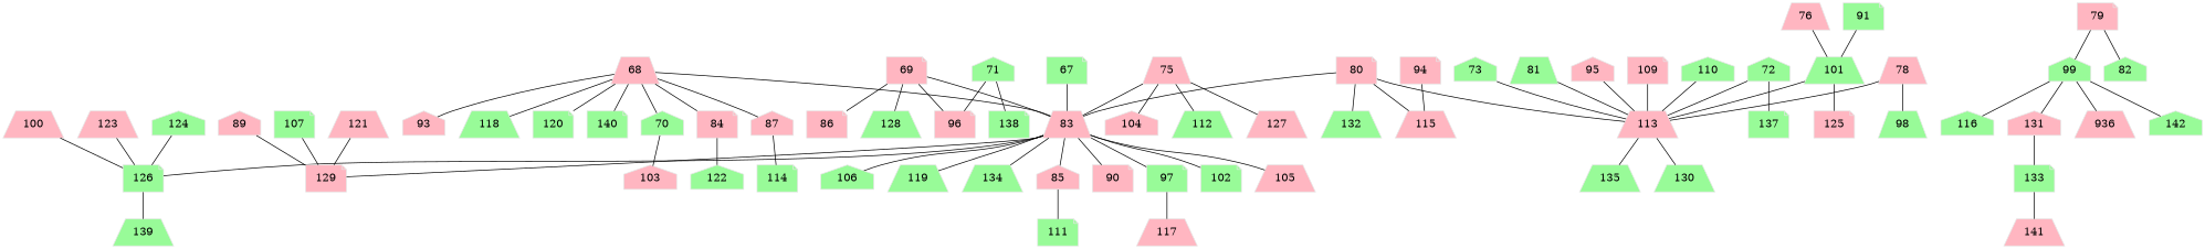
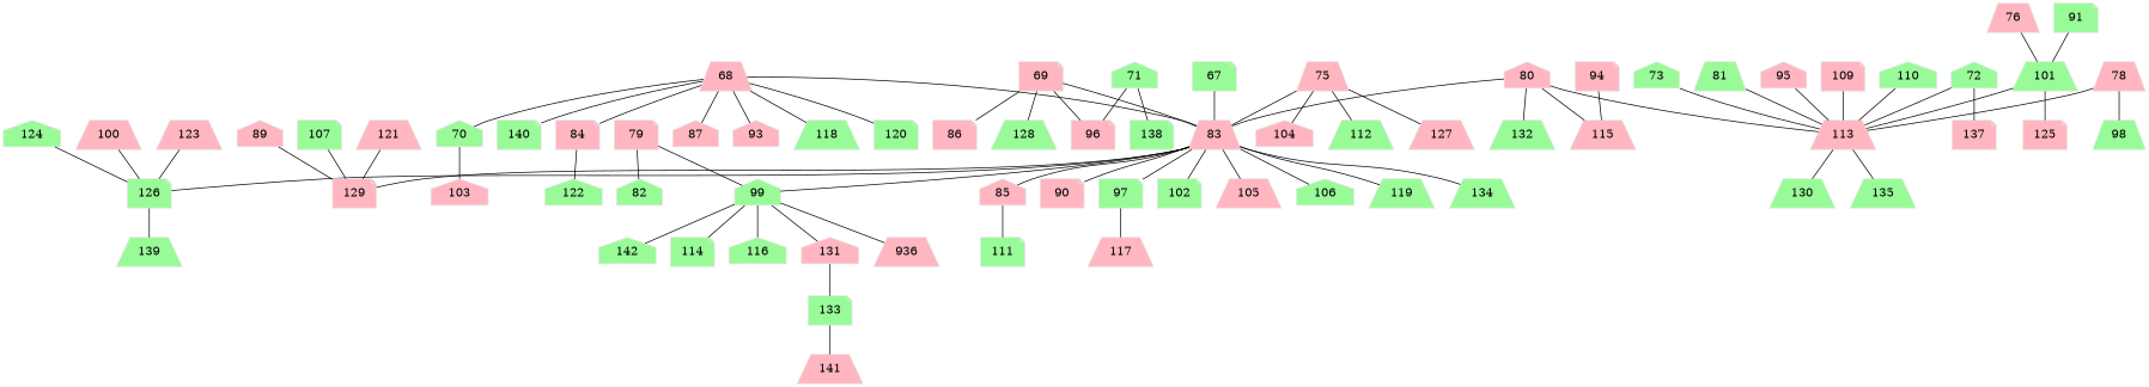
  graph {
    node [color=gray90 fillcolor=palegreen shape=trapezium style=filled]
    83 [fillcolor=lightpink super="+18+2+12+13+57+59"]
    99 [shape=house super="+66"]
    85 [fillcolor=lightpink shape=house]
    90 [fillcolor=lightpink shape=note]
    97 [shape=note super="+61"]
    102 [shape=note]
    105 [fillcolor=lightpink]
    106 [shape=house super="+22"]
    119
    126 [shape=note super="+31+47+54+64+108"]
    129 [fillcolor=lightpink shape=note super="+30+88+38"]
    134
    67 [shape=note]
    68 [fillcolor=lightpink super="+53+63"]
    70 [shape=house]
    84 [fillcolor=lightpink shape=note]
    87 [fillcolor=lightpink shape=house]
    93 [fillcolor=lightpink shape=house]
    118
    120 [shape=note]
    140 [shape=note]
    103 [fillcolor=lightpink shape=house]
    122 [shape=house]
    69 [fillcolor=lightpink shape=note super="+3+7"]
    86 [fillcolor=lightpink shape=note]
    96 [fillcolor=lightpink shape=note super="+9+50"]
    128
    71 [shape=house]
    138 [shape=note]
    72 [shape=house super="+17"]
    113 [fillcolor=lightpink super="+55+77+49+44+36+51"]
-   137 [shape=note]
+   137 [fillcolor=lightpink shape=note]
    130
    135
    73 [shape=house]
    75 [fillcolor=lightpink]
    104 [fillcolor=lightpink shape=house]
    112
    127 [fillcolor=lightpink]
    101 [super="+48"]
    125 [fillcolor=lightpink shape=note]
    76 [fillcolor=lightpink]
    78 [fillcolor=lightpink]
    98
    79 [fillcolor=lightpink shape=note]
    82 [shape=house]
    114 [shape=note]
    116 [shape=house]
    131 [fillcolor=lightpink shape=house]
    n50 [fillcolor=lightpink label=936]
    142 [shape=house]
-   80 [fillcolor=lightpink shape=note super="+6+25+62"]
+   80 [fillcolor=lightpink shape=house super="+6+25+62"]
    115 [fillcolor=lightpink super="+92"]
    132
    81
    111 [shape=note]
    117 [fillcolor=lightpink]
    139
    89 [fillcolor=lightpink shape=house]
    91 [shape=note]
    94 [fillcolor=lightpink shape=note]
    95 [fillcolor=lightpink shape=house]
    133 [shape=note]
    100 [fillcolor=lightpink]
    107 [shape=note]
    109 [fillcolor=lightpink shape=note]
    110 [shape=house]
    121 [fillcolor=lightpink]
    123 [fillcolor=lightpink]
    124 [shape=house]
    141 [fillcolor=lightpink]
+   83 -- 99
    83 -- 85
    83 -- 90
    83 -- 97
    83 -- 102
    83 -- 105
    83 -- 106
    83 -- 119
    83 -- 126
    83 -- 129
    83 -- 134
-   87 -- 114
+   99 -- 114
    99 -- 116
    99 -- 131
    99 -- n50
    99 -- 142
    85 -- 111
    97 -- 117
    126 -- 139
    67 -- 83
    68 -- 83
    68 -- 70
    68 -- 84
    68 -- 87
    68 -- 93
    68 -- 118
    68 -- 120
    68 -- 140
    70 -- 103
    84 -- 122
    69 -- 83
    69 -- 86
    69 -- 96
    69 -- 128
    71 -- 96
    71 -- 138
    72 -- 113
    72 -- 137
    113 -- 130
    113 -- 135
    73 -- 113
    75 -- 83
    75 -- 104
    75 -- 112
    75 -- 127
    101 -- 113
    101 -- 125
    76 -- 101
    78 -- 113
    78 -- 98
    79 -- 99
    79 -- 82
    131 -- 133
    80 -- 83
    80 -- 113
    80 -- 115
    80 -- 132
    81 -- 113
    89 -- 129
    91 -- 101
    94 -- 115
    95 -- 113
    133 -- 141
    100 -- 126
    107 -- 129
    109 -- 113
    110 -- 113
    121 -- 129
    123 -- 126
    124 -- 126
  }
